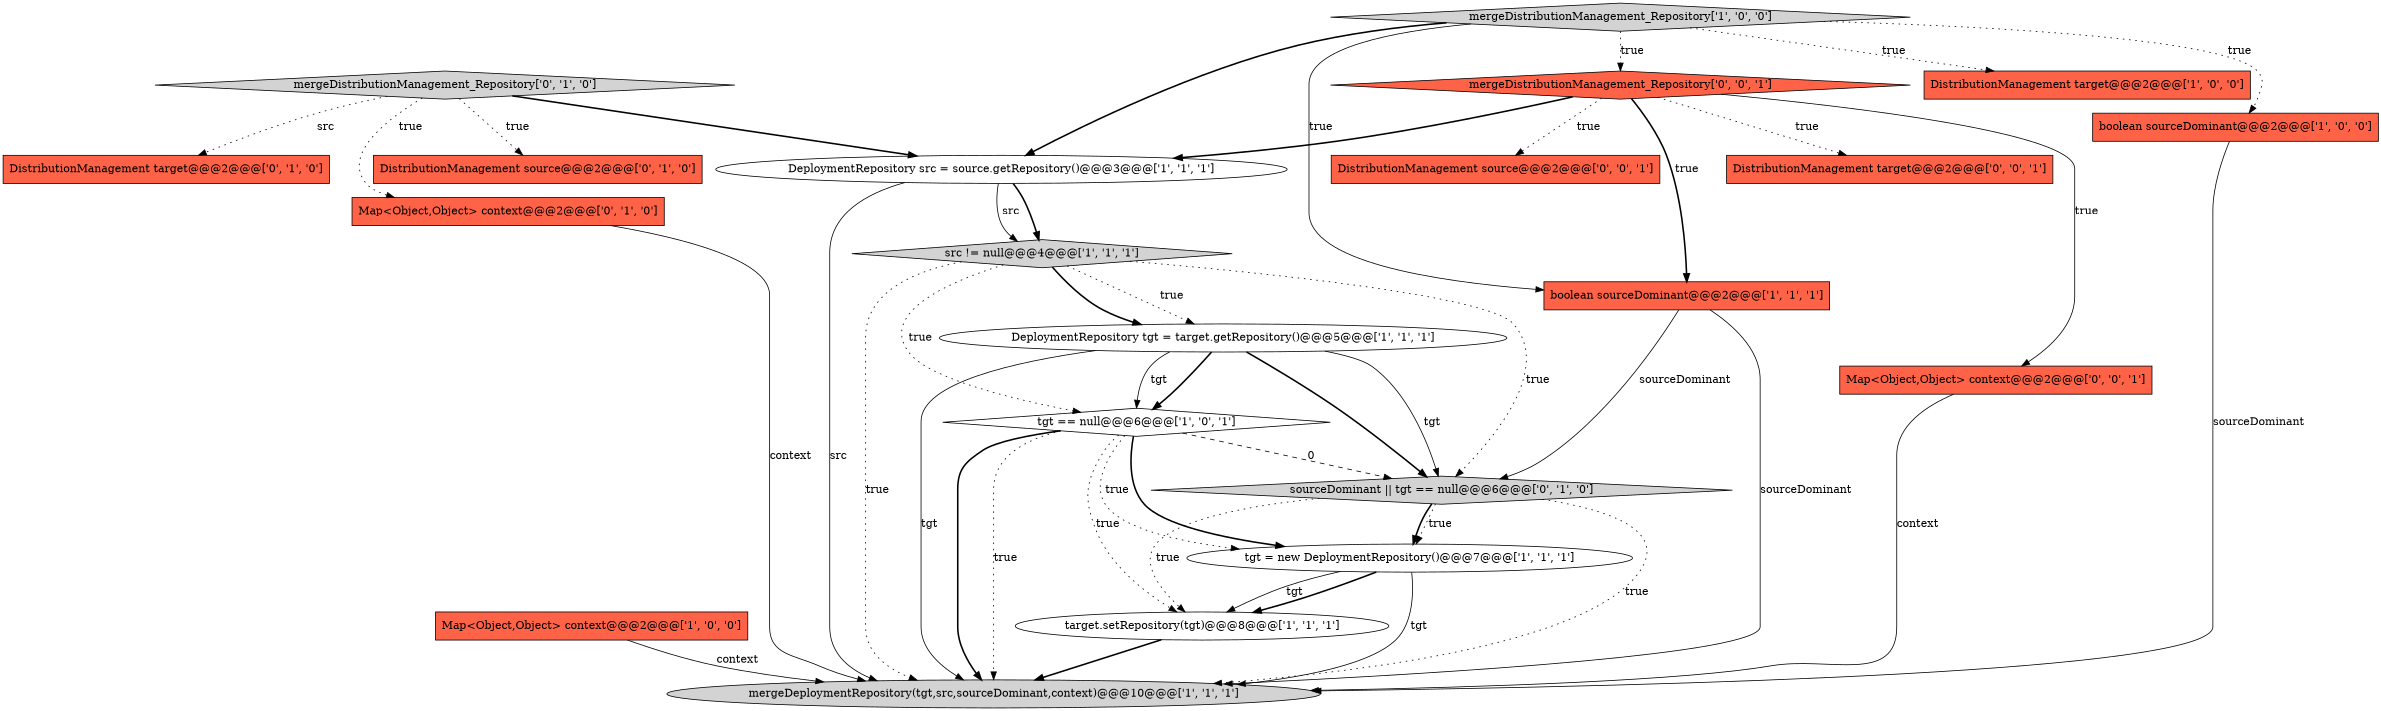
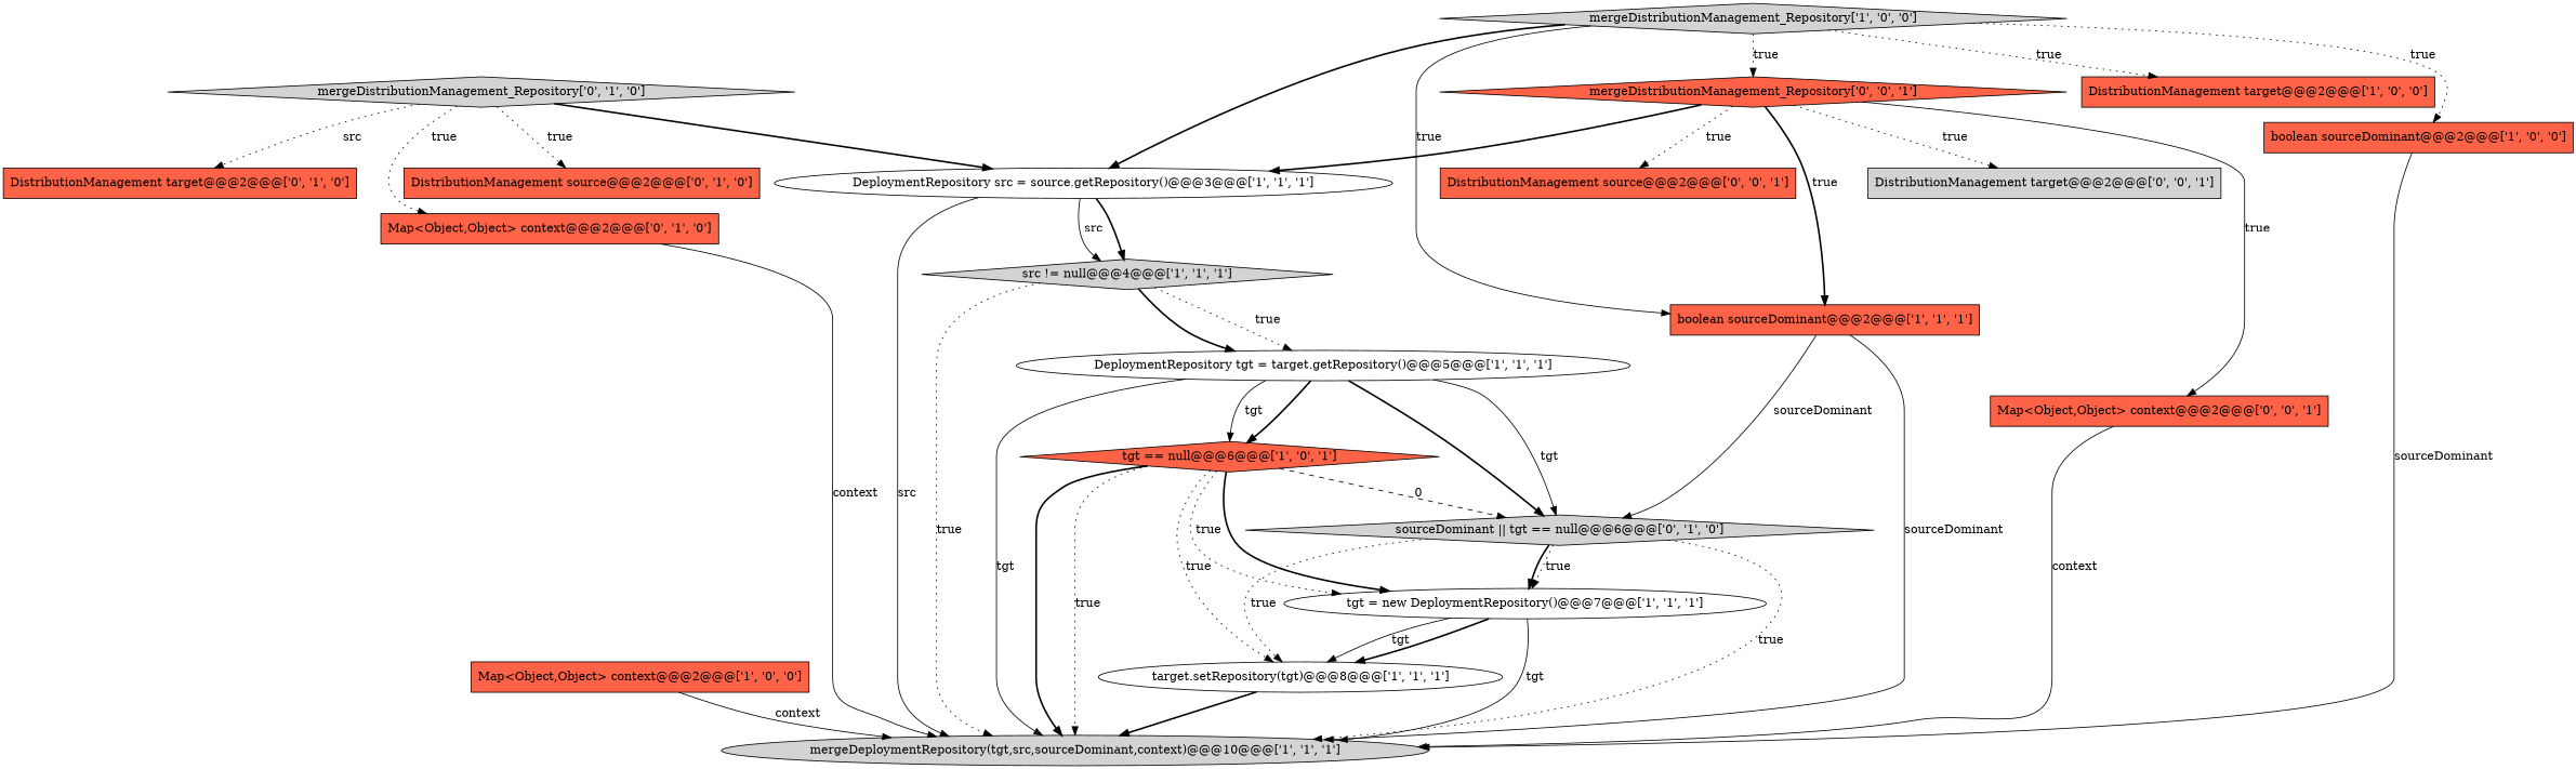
  digraph {
    node [fillcolor=tomato shape=box style=filled]
    edge [style=dotted]
-   n1 [label="DistributionManagement target@@@2@@@['0', '0', '1']"]
+   n1 [fillcolor=lightgray label="DistributionManagement target@@@2@@@['0', '0', '1']"]
    n2 [label="Map<Object,Object> context@@@2@@@['1', '0', '0']"]
    n3 [fillcolor=lightgray label="mergeDeploymentRepository(tgt,src,sourceDominant,context)@@@10@@@['1', '1', '1']" shape=ellipse]
    n4 [fillcolor=lightgray label="mergeDistributionManagement_Repository['0', '1', '0']" shape=diamond]
    n5 [label="DistributionManagement target@@@2@@@['0', '1', '0']"]
    n6 [label="Map<Object,Object> context@@@2@@@['0', '1', '0']"]
    n7 [label="DistributionManagement source@@@2@@@['0', '1', '0']"]
    n8 [fillcolor=white label="DeploymentRepository src = source.getRepository()@@@3@@@['1', '1', '1']" shape=ellipse]
    n9 [label="boolean sourceDominant@@@2@@@['1', '1', '1']"]
    n10 [fillcolor=lightgray label="sourceDominant || tgt == null@@@6@@@['0', '1', '0']" shape=diamond]
    n11 [fillcolor=lightgray label="src != null@@@4@@@['1', '1', '1']" shape=diamond]
    n12 [label="mergeDistributionManagement_Repository['0', '0', '1']" shape=diamond]
    n13 [label="DistributionManagement source@@@2@@@['0', '0', '1']"]
    n14 [label="Map<Object,Object> context@@@2@@@['0', '0', '1']"]
    n15 [fillcolor=white label="target.setRepository(tgt)@@@8@@@['1', '1', '1']" shape=ellipse]
    n16 [fillcolor=white label="tgt = new DeploymentRepository()@@@7@@@['1', '1', '1']" shape=ellipse]
    n17 [label="DistributionManagement target@@@2@@@['1', '0', '0']"]
    n18 [fillcolor=white label="DeploymentRepository tgt = target.getRepository()@@@5@@@['1', '1', '1']" shape=ellipse]
-   n19 [fillcolor=white label="tgt == null@@@6@@@['1', '0', '1']" shape=diamond]
+   n19 [label="tgt == null@@@6@@@['1', '0', '1']" shape=diamond]
    n20 [label="boolean sourceDominant@@@2@@@['1', '0', '0']"]
    n21 [fillcolor=lightgray label="mergeDistributionManagement_Repository['1', '0', '0']" shape=diamond]
    n2 -> n3 [label=context style=solid]
    n4 -> n5 [label=src]
    n4 -> n6 [label=true]
    n4 -> n7 [label=true]
    n4 -> n8 [style=bold]
    n6 -> n3 [label=context style=solid]
    n8 -> n3 [label=src style=solid]
    n8 -> n11 [style=bold]
    n8 -> n11 [label=src style=solid]
    n9 -> n3 [label=sourceDominant style=solid]
    n9 -> n10 [label=sourceDominant style=solid]
    n10 -> n3 [label=true]
    n10 -> n15 [label=true]
    n10 -> n16 [style=bold]
    n10 -> n16 [label=true]
    n11 -> n3 [label=true]
-   n11 -> n10 [label=true]
    n11 -> n18 [label=true]
    n11 -> n18 [style=bold]
-   n11 -> n19 [label=true]
    n12 -> n1 [label=true]
    n12 -> n8 [style=bold]
    n12 -> n9 [label=true style=bold]
    n12 -> n13 [label=true]
    n12 -> n14 [label=true style=solid]
    n14 -> n3 [label=context style=solid]
    n15 -> n3 [style=bold]
    n16 -> n3 [label=tgt style=solid]
    n16 -> n15 [label=tgt style=solid]
    n16 -> n15 [style=bold]
    n18 -> n3 [label=tgt style=solid]
    n18 -> n10 [label=tgt style=solid]
    n18 -> n10 [style=bold]
    n18 -> n19 [style=bold]
    n18 -> n19 [label=tgt style=solid]
    n19 -> n3 [style=bold]
    n19 -> n3 [label=true]
    n19 -> n10 [label=0 style=dashed]
    n19 -> n15 [label=true]
    n19 -> n16 [style=bold]
    n19 -> n16 [label=true]
    n20 -> n3 [label=sourceDominant style=solid]
    n21 -> n8 [style=bold]
    n21 -> n9 [label=true style=solid]
    n21 -> n12 [label=true]
    n21 -> n17 [label=true]
    n21 -> n20 [label=true]
  }
